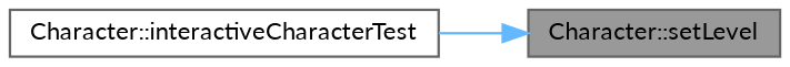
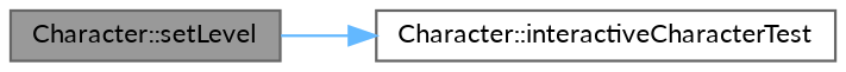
  digraph {
    rankdir=RL
    fontname=Lato
    node [fontname=Lato fontsize=10 shape=box style=filled]
    n1 [color=gray40 fillcolor=grey60 fontcolor=black height=0.2 label="Character::setLevel" width=0.4]
    n2 [color=grey40 fillcolor=white height=0.2 label="Character::interactiveCharacterTest" width=0.4]
-   n1 -> n2 [color=steelblue1 dir=back fontname=Lato fontsize=10 labelfontname=Helvetica labelfontsize=10 style=solid]
+   n2 -> n1 [color=steelblue1 dir=back fontname=Lato fontsize=10 labelfontname=Helvetica labelfontsize=10 style=solid]
  }
